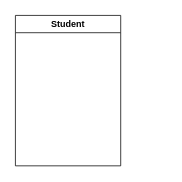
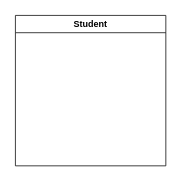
  <mxCell id="0" />
  <mxCell id="1" parent="0" />
- <mxCell id="2" value="Student" style="swimlane;" vertex="1" parent="1"><mxGeometry x="20" y="20" width="140" height="200" as="geometry" /></mxCell>
+ <mxCell id="2" value="Student" style="swimlane;" vertex="1" parent="1"><mxGeometry x="20" y="20" width="200" height="200" as="geometry" /></mxCell>
